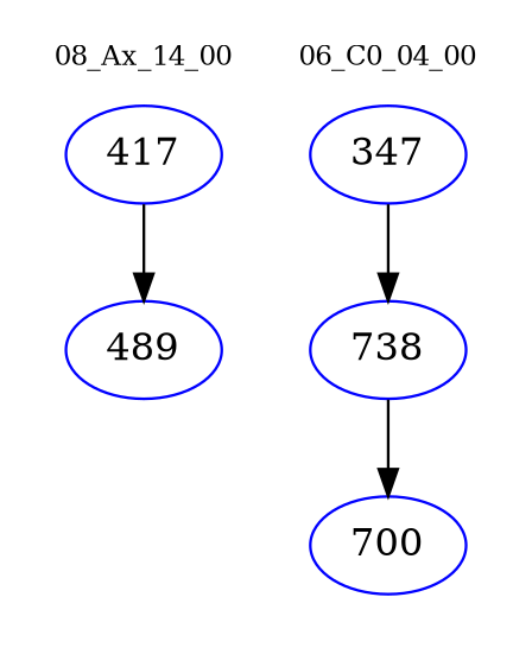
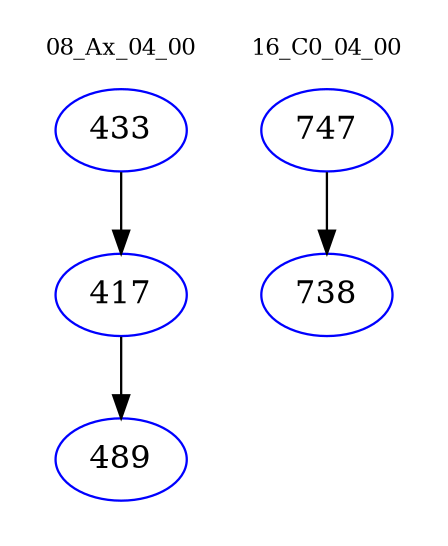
  digraph {
    node [color=blue]
    edge [color=black]
+   n1 [label=433]
    n2 [label=417]
    n3 [label=489]
    n4 [label=738]
-   n5 [label=700]
-   n6 [label=347]
+   n6 [label=747]
    subgraph cluster_1 {
      color=white
      fontsize=10
-     label="08_Ax_14_00"
+     label="08_Ax_04_00"
+     n1
      n2
      n3
    }
    subgraph cluster_2 {
      color=white
      fontsize=10
-     label="06_C0_04_00"
+     label="16_C0_04_00"
      n4
-     n5
      n6
    }
+   n1 -> n2
    n2 -> n3
-   n4 -> n5
    n6 -> n4
  }
